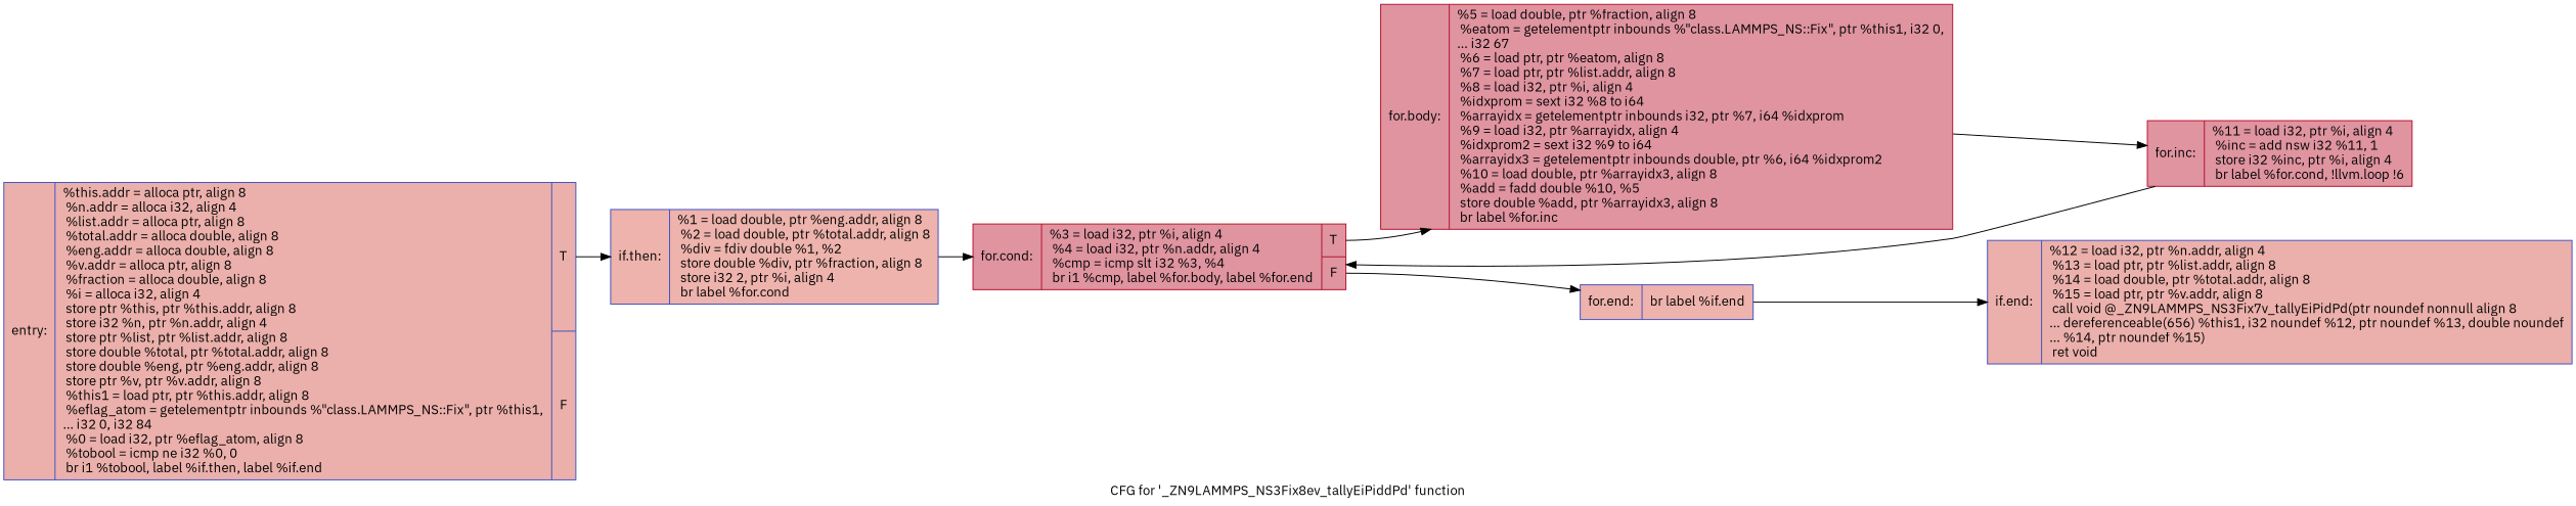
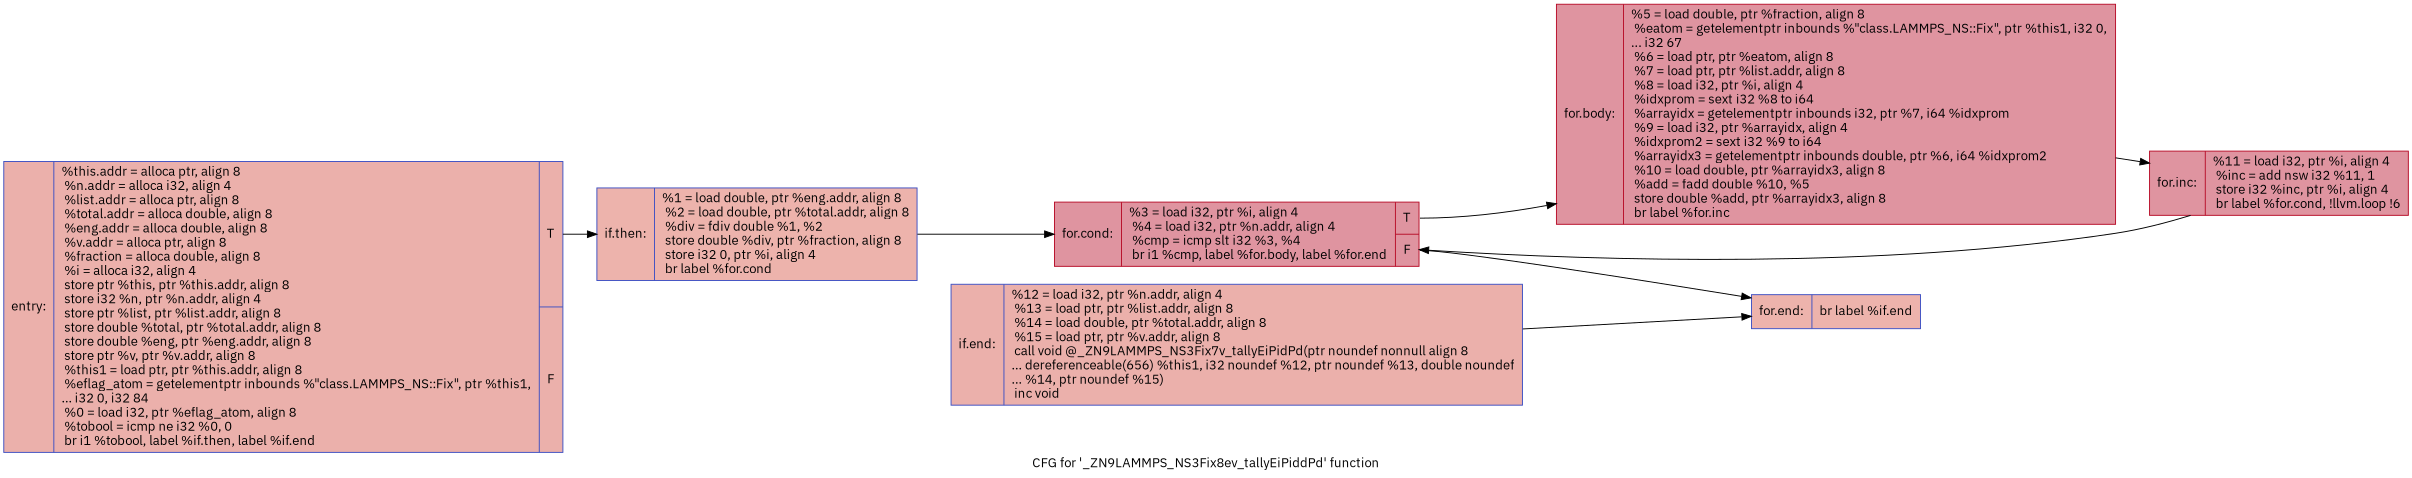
  digraph {
    fontname="IBM Plex Sans"
    label="CFG for '_ZN9LAMMPS_NS3Fix8ev_tallyEiPiddPd' function"
    rankdir=LR
    node [color="#3d50c3ff" fillcolor="#b70d2870" fontname="IBM Plex Sans" shape=record style=filled]
    edge [fontname="IBM Plex Sans"]
    n1 [fillcolor="#d24b4070" label="{entry:\l|  %this.addr = alloca ptr, align 8\l  %n.addr = alloca i32, align 4\l  %list.addr = alloca ptr, align 8\l  %total.addr = alloca double, align 8\l  %eng.addr = alloca double, align 8\l  %v.addr = alloca ptr, align 8\l  %fraction = alloca double, align 8\l  %i = alloca i32, align 4\l  store ptr %this, ptr %this.addr, align 8\l  store i32 %n, ptr %n.addr, align 4\l  store ptr %list, ptr %list.addr, align 8\l  store double %total, ptr %total.addr, align 8\l  store double %eng, ptr %eng.addr, align 8\l  store ptr %v, ptr %v.addr, align 8\l  %this1 = load ptr, ptr %this.addr, align 8\l  %eflag_atom = getelementptr inbounds %\"class.LAMMPS_NS::Fix\", ptr %this1,\l... i32 0, i32 84\l  %0 = load i32, ptr %eflag_atom, align 8\l  %tobool = icmp ne i32 %0, 0\l  br i1 %tobool, label %if.then, label %if.end\l|{<s0>T|<s1>F}}"]
-   n2 [fillcolor="#d6524470" label="{if.then:\l|  %1 = load double, ptr %eng.addr, align 8\l  %2 = load double, ptr %total.addr, align 8\l  %div = fdiv double %1, %2\l  store double %div, ptr %fraction, align 8\l  store i32 2, ptr %i, align 4\l  br label %for.cond\l}"]
+   n2 [fillcolor="#d6524470" label="{if.then:\l|  %1 = load double, ptr %eng.addr, align 8\l  %2 = load double, ptr %total.addr, align 8\l  %div = fdiv double %1, %2\l  store double %div, ptr %fraction, align 8\l  store i32 0, ptr %i, align 4\l  br label %for.cond\l}"]
    n3 [color="#b70d28ff" label="{for.cond:\l|  %3 = load i32, ptr %i, align 4\l  %4 = load i32, ptr %n.addr, align 4\l  %cmp = icmp slt i32 %3, %4\l  br i1 %cmp, label %for.body, label %for.end\l|{<s0>T|<s1>F}}"]
-   n4 [fillcolor="#d24b4070" label="{if.end:\l|  %12 = load i32, ptr %n.addr, align 4\l  %13 = load ptr, ptr %list.addr, align 8\l  %14 = load double, ptr %total.addr, align 8\l  %15 = load ptr, ptr %v.addr, align 8\l  call void @_ZN9LAMMPS_NS3Fix7v_tallyEiPidPd(ptr noundef nonnull align 8\l... dereferenceable(656) %this1, i32 noundef %12, ptr noundef %13, double noundef\l... %14, ptr noundef %15)\l  ret void\l}"]
+   n4 [fillcolor="#d24b4070" label="{if.end:\l|  %12 = load i32, ptr %n.addr, align 4\l  %13 = load ptr, ptr %list.addr, align 8\l  %14 = load double, ptr %total.addr, align 8\l  %15 = load ptr, ptr %v.addr, align 8\l  call void @_ZN9LAMMPS_NS3Fix7v_tallyEiPidPd(ptr noundef nonnull align 8\l... dereferenceable(656) %this1, i32 noundef %12, ptr noundef %13, double noundef\l... %14, ptr noundef %15)\l  inc void\l}"]
    n5 [color="#b70d28ff" label="{for.body:\l|  %5 = load double, ptr %fraction, align 8\l  %eatom = getelementptr inbounds %\"class.LAMMPS_NS::Fix\", ptr %this1, i32 0,\l... i32 67\l  %6 = load ptr, ptr %eatom, align 8\l  %7 = load ptr, ptr %list.addr, align 8\l  %8 = load i32, ptr %i, align 4\l  %idxprom = sext i32 %8 to i64\l  %arrayidx = getelementptr inbounds i32, ptr %7, i64 %idxprom\l  %9 = load i32, ptr %arrayidx, align 4\l  %idxprom2 = sext i32 %9 to i64\l  %arrayidx3 = getelementptr inbounds double, ptr %6, i64 %idxprom2\l  %10 = load double, ptr %arrayidx3, align 8\l  %add = fadd double %10, %5\l  store double %add, ptr %arrayidx3, align 8\l  br label %for.inc\l}"]
    n6 [fillcolor="#d6524470" label="{for.end:\l|  br label %if.end\l}"]
    n7 [color="#b70d28ff" label="{for.inc:\l|  %11 = load i32, ptr %i, align 4\l  %inc = add nsw i32 %11, 1\l  store i32 %inc, ptr %i, align 4\l  br label %for.cond, !llvm.loop !6\l}"]
    n1 -> n2 [tailport=s0]
    n2 -> n3
    n3 -> n5 [tailport=s0]
    n3 -> n6 [tailport=s1]
    n5 -> n7
-   n6 -> n4
+   n4 -> n6
    n7 -> n3
  }
